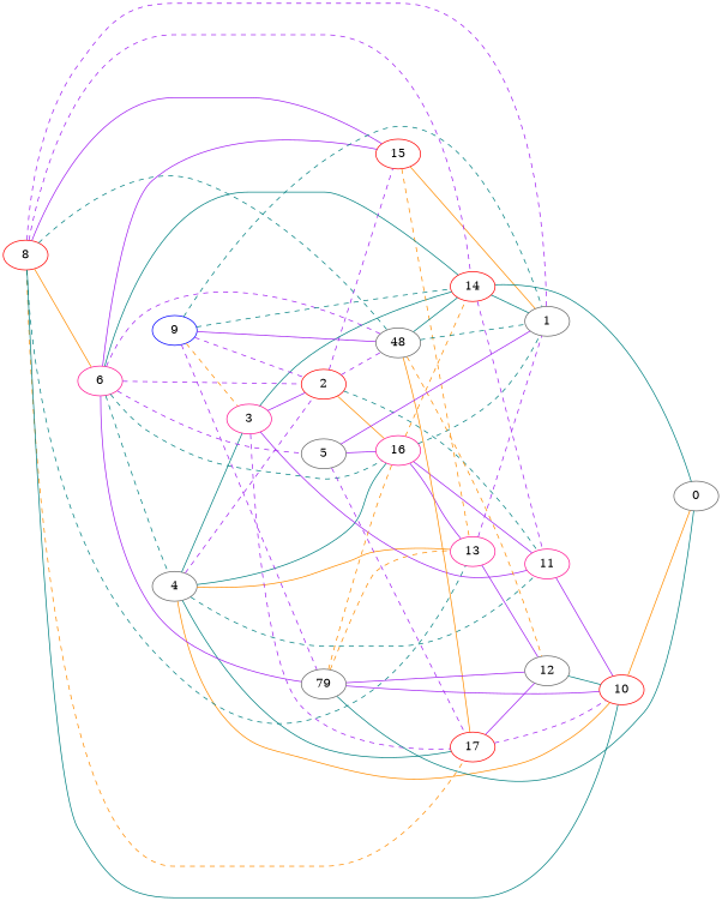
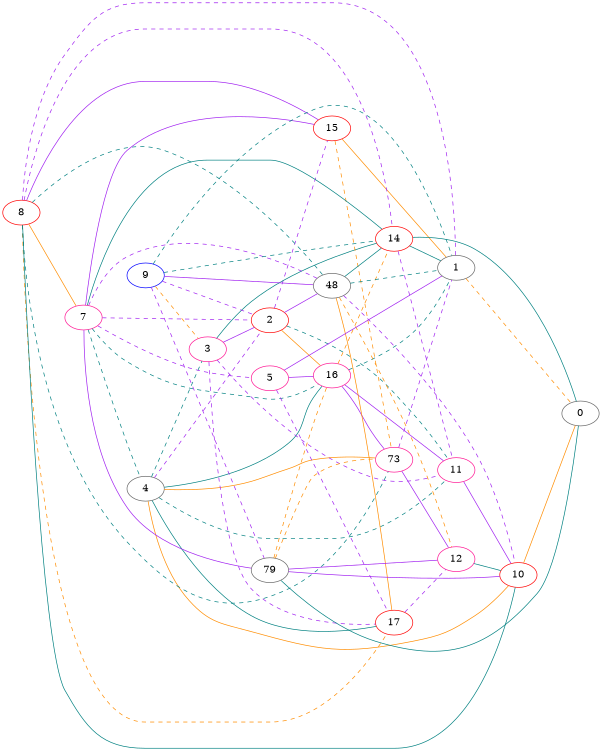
  digraph {
    rankdir=LR
    node [color=gray40]
    edge [color=purple dir=none style=dashed]
    4
    17 [color=red]
    2 [color=red]
    16 [color=deeppink]
-   13 [color=deeppink]
+   13 [color=deeppink label=73]
    11 [color=deeppink]
    3 [color=deeppink]
    10 [color=red]
-   12
+   12 [color=deeppink]
    15 [color=red]
    n11 [label=48]
    14 [color=red]
    1
    0
    8 [color=red]
-   6 [color=deeppink]
-   5
+   6 [color=deeppink label=7]
+   5 [color=deeppink]
    n18 [label=79]
    9 [color=blue]
    subgraph sub_1 {
      4
      17
      2
      16
      13
      11
      3
      10
      12
      15
      n11
      14
      1
      0
      8
      6
      5
      n18
      9
    }
    4 -> 17 [color=teal style=solid]
    4 -> 2
    4 -> 16 [color=teal style=solid]
    4 -> 13 [color=darkorange style=solid]
    4 -> 11 [color=teal]
-   4 -> 3 [color=teal style=solid]
+   4 -> 3 [color=teal]
    4 -> 10 [color=darkorange style=solid]
-   17 -> 10
-   17 -> 12 [style=solid]
+   n11 -> 10
+   17 -> 12
    2 -> 16 [color=darkorange style=solid]
    2 -> 11 [color=teal]
    2 -> 15
-   2 -> n11
+   2 -> n11 [style=solid]
    16 -> 13 [style=solid]
    16 -> 11 [style=solid]
    16 -> 14 [color=darkorange]
    16 -> 1 [color=teal]
    13 -> 12 [style=solid]
    13 -> 1
    11 -> 10 [style=solid]
    3 -> 17
    3 -> 2 [style=solid]
-   3 -> 11 [style=solid]
+   3 -> 11
    3 -> 14 [color=teal style=solid]
    10 -> 0 [color=darkorange style=solid]
    12 -> 10 [color=teal style=solid]
    15 -> 13 [color=darkorange]
    15 -> 1 [color=darkorange style=solid]
    n11 -> 17 [color=darkorange style=solid]
    n11 -> 12 [color=darkorange]
    n11 -> 14 [color=teal style=solid]
    n11 -> 1 [color=teal]
    14 -> 11
    14 -> 1 [color=teal style=solid]
    14 -> 0 [color=teal style=solid]
+   1 -> 0 [color=darkorange]
    8 -> 17 [color=darkorange]
    8 -> 13 [color=teal]
    8 -> 10 [color=teal style=solid]
    8 -> 15 [style=solid]
    8 -> n11 [color=teal]
    8 -> 14
    8 -> 1
    8 -> 6 [color=darkorange style=solid]
    6 -> 4 [color=teal]
    6 -> 2
    6 -> 16 [color=teal]
    6 -> 15 [style=solid]
    6 -> n11
    6 -> 14 [color=teal style=solid]
    6 -> 5
    6 -> n18 [style=solid]
    5 -> 17
    5 -> 16 [style=solid]
    5 -> 1 [style=solid]
    n18 -> 16 [color=darkorange]
    n18 -> 13 [color=darkorange]
    n18 -> 10 [style=solid]
    n18 -> 12 [style=solid]
    n18 -> 0 [color=teal style=solid]
    9 -> 2
    9 -> 3 [color=darkorange]
    9 -> n11 [style=solid]
    9 -> 14 [color=teal]
    9 -> 1 [color=teal]
    9 -> n18
  }
